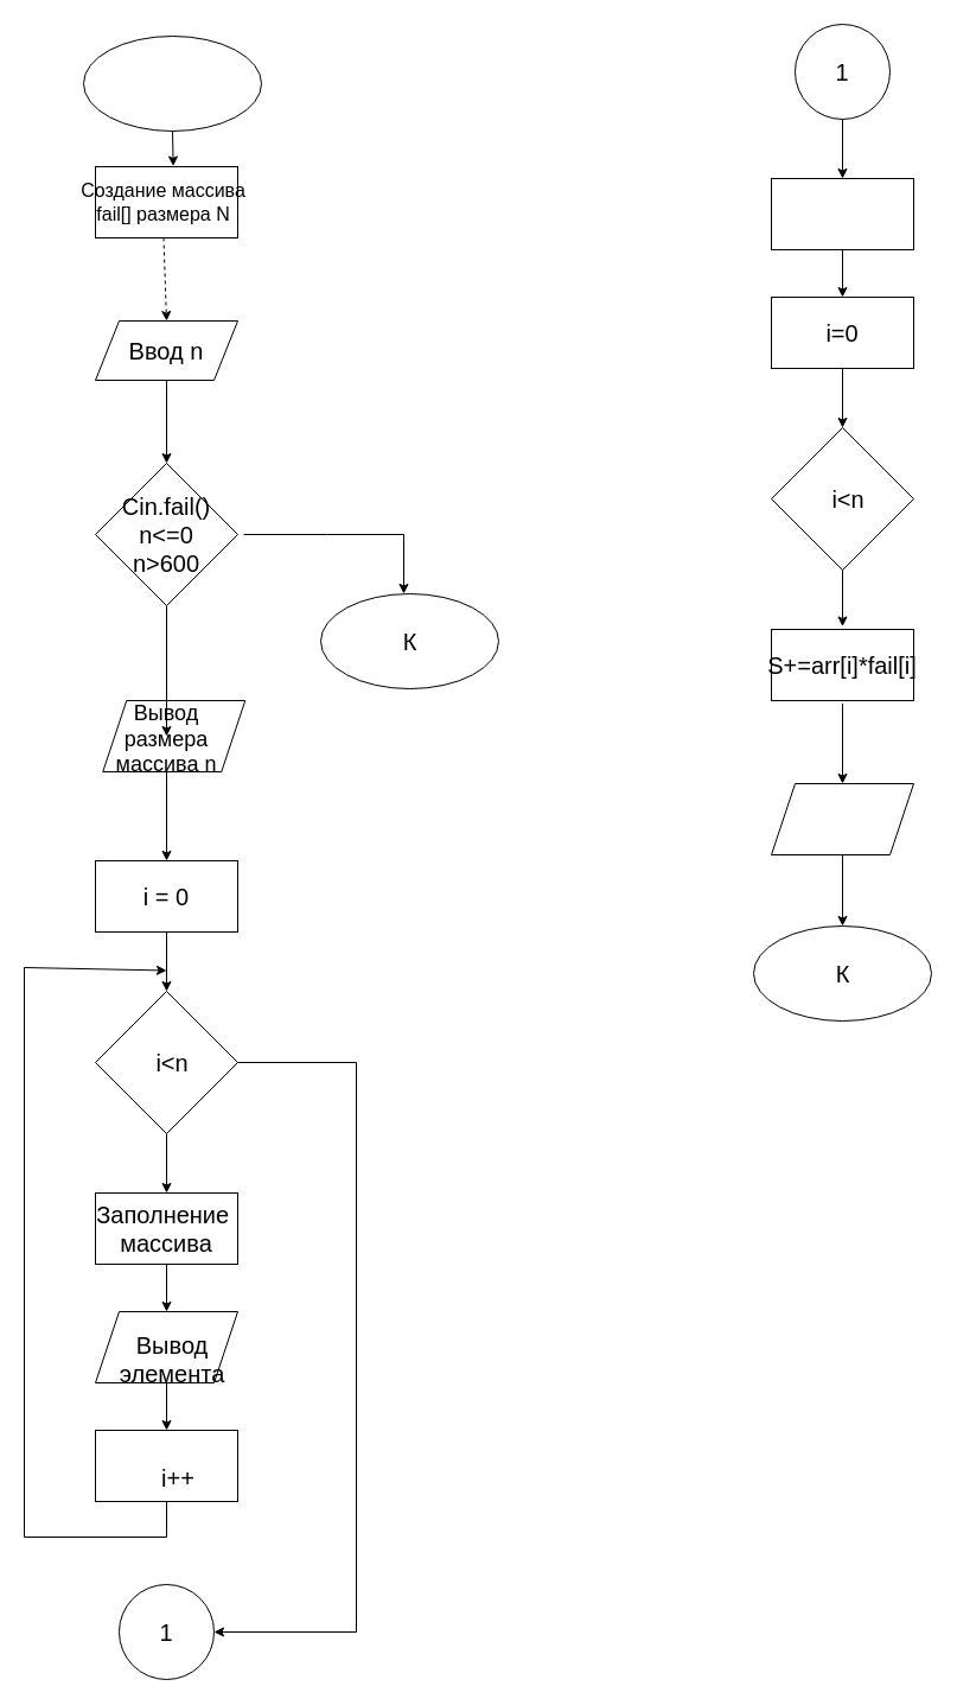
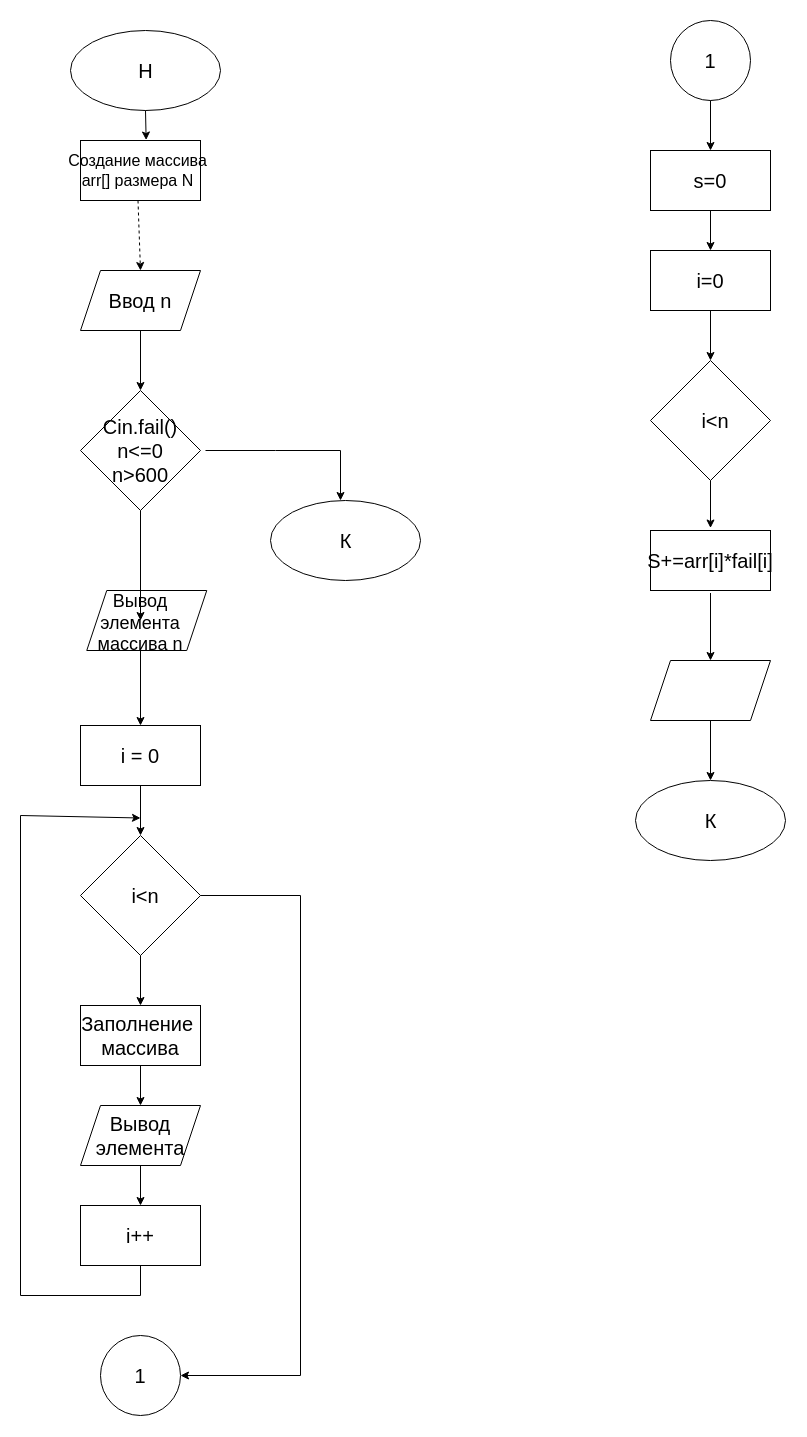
  <mxCell id="0" />
  <mxCell id="1" parent="0" />
  <mxCell id="2" value="" style="shape=parallelogram;perimeter=parallelogramPerimeter;whiteSpace=wrap;html=1;fixedSize=1;" vertex="1" parent="1"><mxGeometry x="80" y="1105" width="120" height="60" as="geometry" /></mxCell>
  <mxCell id="3" value="" style="shape=parallelogram;perimeter=parallelogramPerimeter;whiteSpace=wrap;html=1;fixedSize=1;" vertex="1" parent="1"><mxGeometry x="86.25" y="590" width="120" height="60" as="geometry" /></mxCell>
  <mxCell id="4" value="" style="ellipse;whiteSpace=wrap;html=1;fillColor=none;" vertex="1" parent="1"><mxGeometry x="70" y="30" width="150" height="80" as="geometry" /></mxCell>
+ <mxCell id="5" value="&lt;font style=&quot;font-size: 20px;&quot;&gt;Н&lt;/font&gt;" style="text;html=1;strokeColor=none;fillColor=none;align=center;verticalAlign=middle;whiteSpace=wrap;rounded=0;" vertex="1" parent="1"><mxGeometry x="112.5" y="52.5" width="65" height="35" as="geometry" /></mxCell>
  <mxCell id="6" value="" style="ellipse;whiteSpace=wrap;html=1;fillColor=none;" vertex="1" parent="1"><mxGeometry x="270" y="500" width="150" height="80" as="geometry" /></mxCell>
  <mxCell id="7" value="&lt;span style=&quot;font-size: 20px;&quot;&gt;К&lt;/span&gt;" style="text;html=1;strokeColor=none;fillColor=none;align=center;verticalAlign=middle;whiteSpace=wrap;rounded=0;" vertex="1" parent="1"><mxGeometry x="312.5" y="522.5" width="65" height="35" as="geometry" /></mxCell>
- <mxCell id="8" value="&lt;font style=&quot;font-size: 20px;&quot;&gt;Ввод n&lt;/font&gt;" style="shape=parallelogram;perimeter=parallelogramPerimeter;whiteSpace=wrap;html=1;fixedSize=1;" vertex="1" parent="1"><mxGeometry x="80" y="270" width="120" height="50" as="geometry" /></mxCell>
+ <mxCell id="8" value="&lt;font style=&quot;font-size: 20px;&quot;&gt;Ввод n&lt;/font&gt;" style="shape=parallelogram;perimeter=parallelogramPerimeter;whiteSpace=wrap;html=1;fixedSize=1;" vertex="1" parent="1"><mxGeometry x="80" y="270" width="120" height="60" as="geometry" /></mxCell>
  <mxCell id="9" value="" style="rhombus;whiteSpace=wrap;html=1;" vertex="1" parent="1"><mxGeometry x="80" y="390" width="120" height="120" as="geometry" /></mxCell>
  <mxCell id="10" value="&lt;span style=&quot;font-size: 20px;&quot;&gt;Cin.fail()&lt;br&gt;n&amp;lt;=0&lt;br&gt;n&amp;gt;600&lt;br&gt;&lt;/span&gt;" style="text;html=1;strokeColor=none;fillColor=none;align=center;verticalAlign=middle;whiteSpace=wrap;rounded=0;" vertex="1" parent="1"><mxGeometry x="75" y="407.5" width="130" height="85" as="geometry" /></mxCell>
  <mxCell id="11" value="" style="endArrow=classic;html=1;rounded=0;" edge="1" parent="1" source="10"><mxGeometry width="50" height="50" relative="1" as="geometry"><mxPoint x="250" y="530" as="sourcePoint" /><mxPoint x="340" y="500" as="targetPoint" /><Array as="points"><mxPoint x="275" y="450" /><mxPoint x="340" y="450" /></Array></mxGeometry></mxCell>
  <mxCell id="12" value="" style="rounded=0;whiteSpace=wrap;html=1;" vertex="1" parent="1"><mxGeometry x="80" y="725" width="120" height="60" as="geometry" /></mxCell>
  <mxCell id="13" value="&lt;font style=&quot;font-size: 20px;&quot;&gt;i = 0&lt;/font&gt;" style="text;html=1;strokeColor=none;fillColor=none;align=center;verticalAlign=middle;whiteSpace=wrap;rounded=0;" vertex="1" parent="1"><mxGeometry x="110" y="740" width="60" height="30" as="geometry" /></mxCell>
  <mxCell id="14" value="" style="endArrow=classic;html=1;rounded=0;exitX=0.5;exitY=1;exitDx=0;exitDy=0;" edge="1" parent="1" source="9"><mxGeometry width="50" height="50" relative="1" as="geometry"><mxPoint x="390" y="510" as="sourcePoint" /><mxPoint x="140" y="620" as="targetPoint" /></mxGeometry></mxCell>
  <mxCell id="15" value="" style="rhombus;whiteSpace=wrap;html=1;" vertex="1" parent="1"><mxGeometry x="80" y="835" width="120" height="120" as="geometry" /></mxCell>
  <mxCell id="16" value="" style="endArrow=classic;html=1;rounded=0;exitX=0.5;exitY=1;exitDx=0;exitDy=0;entryX=0.5;entryY=0;entryDx=0;entryDy=0;" edge="1" parent="1" source="12" target="15"><mxGeometry width="50" height="50" relative="1" as="geometry"><mxPoint x="320" y="845" as="sourcePoint" /><mxPoint x="370" y="795" as="targetPoint" /></mxGeometry></mxCell>
  <mxCell id="17" value="&lt;font style=&quot;font-size: 20px;&quot;&gt;i&amp;lt;n&lt;/font&gt;" style="text;html=1;strokeColor=none;fillColor=none;align=center;verticalAlign=middle;whiteSpace=wrap;rounded=0;" vertex="1" parent="1"><mxGeometry x="115" y="880" width="60" height="30" as="geometry" /></mxCell>
  <mxCell id="18" value="" style="rounded=0;whiteSpace=wrap;html=1;" vertex="1" parent="1"><mxGeometry x="80" y="1005" width="120" height="60" as="geometry" /></mxCell>
  <mxCell id="19" value="&lt;font style=&quot;font-size: 20px;&quot;&gt;Заполнение&amp;nbsp;&lt;br&gt;массива&lt;/font&gt;" style="text;html=1;strokeColor=none;fillColor=none;align=center;verticalAlign=middle;whiteSpace=wrap;rounded=0;" vertex="1" parent="1"><mxGeometry x="80" y="1010" width="120" height="50" as="geometry" /></mxCell>
  <mxCell id="20" value="" style="endArrow=classic;html=1;rounded=0;exitX=0.5;exitY=1;exitDx=0;exitDy=0;entryX=0.5;entryY=0;entryDx=0;entryDy=0;" edge="1" parent="1" source="15" target="18"><mxGeometry width="50" height="50" relative="1" as="geometry"><mxPoint x="320" y="1045" as="sourcePoint" /><mxPoint x="370" y="995" as="targetPoint" /></mxGeometry></mxCell>
- <mxCell id="21" value="&lt;span style=&quot;font-size: 20px;&quot;&gt;Вывод элемента&lt;/span&gt;" style="text;html=1;strokeColor=none;fillColor=none;align=center;verticalAlign=middle;whiteSpace=wrap;rounded=0;" vertex="1" parent="1"><mxGeometry x="95" y="1130" width="100" height="30" as="geometry" /></mxCell>
+ <mxCell id="21" value="&lt;span style=&quot;font-size: 20px;&quot;&gt;Вывод элемента&lt;/span&gt;" style="text;html=1;strokeColor=none;fillColor=none;align=center;verticalAlign=middle;whiteSpace=wrap;rounded=0;" vertex="1" parent="1"><mxGeometry x="90" y="1120" width="100" height="30" as="geometry" /></mxCell>
  <mxCell id="22" value="" style="rounded=0;whiteSpace=wrap;html=1;" vertex="1" parent="1"><mxGeometry x="80" y="140" width="120" height="60" as="geometry" /></mxCell>
- <mxCell id="23" value="&lt;font style=&quot;font-size: 18px;&quot;&gt;Вывод размера массива n&lt;/font&gt;" style="text;html=1;strokeColor=none;fillColor=none;align=center;verticalAlign=middle;whiteSpace=wrap;rounded=0;" vertex="1" parent="1"><mxGeometry x="86.25" y="595" width="107.5" height="55" as="geometry" /></mxCell>
- <mxCell id="24" value="&lt;font style=&quot;font-size: 16px;&quot;&gt;Создание массива fail[] размера N&lt;/font&gt;" style="text;html=1;strokeColor=none;fillColor=none;align=center;verticalAlign=middle;whiteSpace=wrap;rounded=0;" vertex="1" parent="1"><mxGeometry x="60" y="112.5" width="155" height="115" as="geometry" /></mxCell>
+ <mxCell id="23" value="&lt;font style=&quot;font-size: 18px;&quot;&gt;Вывод элемента массива n&lt;/font&gt;" style="text;html=1;strokeColor=none;fillColor=none;align=center;verticalAlign=middle;whiteSpace=wrap;rounded=0;" vertex="1" parent="1"><mxGeometry x="86.25" y="595" width="107.5" height="55" as="geometry" /></mxCell>
+ <mxCell id="24" value="&lt;font style=&quot;font-size: 16px;&quot;&gt;Создание массива arr[] размера N&lt;/font&gt;" style="text;html=1;strokeColor=none;fillColor=none;align=center;verticalAlign=middle;whiteSpace=wrap;rounded=0;" vertex="1" parent="1"><mxGeometry x="60" y="112.5" width="155" height="115" as="geometry" /></mxCell>
  <mxCell id="25" value="" style="endArrow=classic;html=1;rounded=0;exitX=0.5;exitY=0.761;exitDx=0;exitDy=0;exitPerimeter=0;entryX=0.5;entryY=0;entryDx=0;entryDy=0;dashed=1;" edge="1" parent="1" source="24" target="8"><mxGeometry width="50" height="50" relative="1" as="geometry"><mxPoint x="450" y="400" as="sourcePoint" /><mxPoint x="500" y="350" as="targetPoint" /></mxGeometry></mxCell>
  <mxCell id="26" value="" style="endArrow=classic;html=1;rounded=0;exitX=0.5;exitY=1;exitDx=0;exitDy=0;entryX=0.5;entryY=0;entryDx=0;entryDy=0;" edge="1" parent="1" source="8" target="9"><mxGeometry width="50" height="50" relative="1" as="geometry"><mxPoint x="450" y="400" as="sourcePoint" /><mxPoint x="500" y="350" as="targetPoint" /></mxGeometry></mxCell>
  <mxCell id="27" value="" style="endArrow=classic;html=1;rounded=0;exitX=0.5;exitY=1;exitDx=0;exitDy=0;entryX=0.5;entryY=0;entryDx=0;entryDy=0;" edge="1" parent="1" source="23" target="12"><mxGeometry width="50" height="50" relative="1" as="geometry"><mxPoint x="390" y="725" as="sourcePoint" /><mxPoint x="440" y="675" as="targetPoint" /></mxGeometry></mxCell>
  <mxCell id="28" value="" style="endArrow=classic;html=1;rounded=0;exitX=0.5;exitY=1;exitDx=0;exitDy=0;entryX=0.5;entryY=0;entryDx=0;entryDy=0;" edge="1" parent="1" source="18"><mxGeometry width="50" height="50" relative="1" as="geometry"><mxPoint x="390" y="1045" as="sourcePoint" /><mxPoint x="140" y="1105" as="targetPoint" /></mxGeometry></mxCell>
  <mxCell id="29" value="" style="rounded=0;whiteSpace=wrap;html=1;" vertex="1" parent="1"><mxGeometry x="80" y="1205" width="120" height="60" as="geometry" /></mxCell>
- <mxCell id="30" value="&lt;font style=&quot;font-size: 20px;&quot;&gt;i++&lt;/font&gt;" style="text;html=1;strokeColor=none;fillColor=none;align=center;verticalAlign=middle;whiteSpace=wrap;rounded=0;" vertex="1" parent="1"><mxGeometry x="120" y="1230" width="60" height="30" as="geometry" /></mxCell>
+ <mxCell id="30" value="&lt;font style=&quot;font-size: 20px;&quot;&gt;i++&lt;/font&gt;" style="text;html=1;strokeColor=none;fillColor=none;align=center;verticalAlign=middle;whiteSpace=wrap;rounded=0;" vertex="1" parent="1"><mxGeometry x="110" y="1220" width="60" height="30" as="geometry" /></mxCell>
  <mxCell id="31" value="" style="endArrow=classic;html=1;rounded=0;exitX=0.5;exitY=1;exitDx=0;exitDy=0;" edge="1" parent="1" target="29"><mxGeometry width="50" height="50" relative="1" as="geometry"><mxPoint x="140" y="1165" as="sourcePoint" /><mxPoint x="440" y="1115" as="targetPoint" /></mxGeometry></mxCell>
  <mxCell id="32" value="" style="endArrow=classic;html=1;rounded=0;exitX=0.5;exitY=1;exitDx=0;exitDy=0;" edge="1" parent="1" source="29"><mxGeometry width="50" height="50" relative="1" as="geometry"><mxPoint x="230" y="1115" as="sourcePoint" /><mxPoint x="140" y="817.5" as="targetPoint" /><Array as="points"><mxPoint x="140" y="1295" /><mxPoint x="20" y="1295" /><mxPoint x="20" y="815" /></Array></mxGeometry></mxCell>
  <mxCell id="33" value="" style="ellipse;whiteSpace=wrap;html=1;aspect=fixed;" vertex="1" parent="1"><mxGeometry x="100" y="1335" width="80" height="80" as="geometry" /></mxCell>
  <mxCell id="34" value="&lt;font style=&quot;font-size: 20px;&quot;&gt;1&lt;/font&gt;" style="text;html=1;strokeColor=none;fillColor=none;align=center;verticalAlign=middle;whiteSpace=wrap;rounded=0;" vertex="1" parent="1"><mxGeometry x="110" y="1360" width="60" height="30" as="geometry" /></mxCell>
  <mxCell id="35" value="" style="endArrow=classic;html=1;rounded=0;exitX=1;exitY=0.5;exitDx=0;exitDy=0;entryX=1;entryY=0.5;entryDx=0;entryDy=0;" edge="1" parent="1" source="15" target="33"><mxGeometry width="50" height="50" relative="1" as="geometry"><mxPoint x="230" y="1165" as="sourcePoint" /><mxPoint x="280" y="1115" as="targetPoint" /><Array as="points"><mxPoint x="300" y="895" /><mxPoint x="300" y="1375" /></Array></mxGeometry></mxCell>
  <mxCell id="36" value="" style="ellipse;whiteSpace=wrap;html=1;aspect=fixed;" vertex="1" parent="1"><mxGeometry x="670" y="20" width="80" height="80" as="geometry" /></mxCell>
  <mxCell id="37" value="&lt;font style=&quot;font-size: 20px;&quot;&gt;1&lt;br&gt;&lt;/font&gt;" style="text;html=1;strokeColor=none;fillColor=none;align=center;verticalAlign=middle;whiteSpace=wrap;rounded=0;" vertex="1" parent="1"><mxGeometry x="680" y="45" width="60" height="30" as="geometry" /></mxCell>
  <mxCell id="38" value="" style="rounded=0;whiteSpace=wrap;html=1;" vertex="1" parent="1"><mxGeometry x="650" y="150" width="120" height="60" as="geometry" /></mxCell>
+ <mxCell id="39" value="&lt;font style=&quot;font-size: 20px;&quot;&gt;s=0&lt;/font&gt;" style="text;html=1;strokeColor=none;fillColor=none;align=center;verticalAlign=middle;whiteSpace=wrap;rounded=0;" vertex="1" parent="1"><mxGeometry x="680" y="165" width="60" height="30" as="geometry" /></mxCell>
  <mxCell id="40" value="" style="rounded=0;whiteSpace=wrap;html=1;" vertex="1" parent="1"><mxGeometry x="650" y="250" width="120" height="60" as="geometry" /></mxCell>
  <mxCell id="41" value="&lt;font style=&quot;font-size: 20px;&quot;&gt;i=0&lt;/font&gt;" style="text;html=1;strokeColor=none;fillColor=none;align=center;verticalAlign=middle;whiteSpace=wrap;rounded=0;" vertex="1" parent="1"><mxGeometry x="680" y="265" width="60" height="30" as="geometry" /></mxCell>
  <mxCell id="42" value="" style="endArrow=classic;html=1;rounded=0;exitX=0.5;exitY=1;exitDx=0;exitDy=0;entryX=0.5;entryY=0;entryDx=0;entryDy=0;" edge="1" parent="1" source="36" target="38"><mxGeometry width="50" height="50" relative="1" as="geometry"><mxPoint x="560" y="370" as="sourcePoint" /><mxPoint x="610" y="320" as="targetPoint" /></mxGeometry></mxCell>
  <mxCell id="43" value="" style="endArrow=classic;html=1;rounded=0;exitX=0.5;exitY=1;exitDx=0;exitDy=0;entryX=0.5;entryY=0;entryDx=0;entryDy=0;" edge="1" parent="1" source="38" target="40"><mxGeometry width="50" height="50" relative="1" as="geometry"><mxPoint x="560" y="370" as="sourcePoint" /><mxPoint x="610" y="320" as="targetPoint" /></mxGeometry></mxCell>
  <mxCell id="44" value="" style="rhombus;whiteSpace=wrap;html=1;" vertex="1" parent="1"><mxGeometry x="650" y="360" width="120" height="120" as="geometry" /></mxCell>
  <mxCell id="45" value="&lt;font style=&quot;font-size: 20px;&quot;&gt;i&amp;lt;n&lt;/font&gt;" style="text;html=1;strokeColor=none;fillColor=none;align=center;verticalAlign=middle;whiteSpace=wrap;rounded=0;" vertex="1" parent="1"><mxGeometry x="685" y="405" width="60" height="30" as="geometry" /></mxCell>
  <mxCell id="46" value="" style="endArrow=classic;html=1;rounded=0;exitX=0.5;exitY=1;exitDx=0;exitDy=0;entryX=0.5;entryY=0;entryDx=0;entryDy=0;" edge="1" parent="1" source="40" target="44"><mxGeometry width="50" height="50" relative="1" as="geometry"><mxPoint x="570" y="470" as="sourcePoint" /><mxPoint x="620" y="420" as="targetPoint" /></mxGeometry></mxCell>
  <mxCell id="47" value="" style="rounded=0;whiteSpace=wrap;html=1;" vertex="1" parent="1"><mxGeometry x="650" y="530" width="120" height="60" as="geometry" /></mxCell>
  <mxCell id="48" value="&lt;font style=&quot;font-size: 20px;&quot;&gt;S+=arr[i]*fail[i]&lt;/font&gt;" style="text;html=1;strokeColor=none;fillColor=none;align=center;verticalAlign=middle;whiteSpace=wrap;rounded=0;" vertex="1" parent="1"><mxGeometry x="650" y="527.5" width="120" height="65" as="geometry" /></mxCell>
  <mxCell id="49" value="" style="shape=parallelogram;perimeter=parallelogramPerimeter;whiteSpace=wrap;html=1;fixedSize=1;" vertex="1" parent="1"><mxGeometry x="650" y="660" width="120" height="60" as="geometry" /></mxCell>
  <mxCell id="50" value="" style="ellipse;whiteSpace=wrap;html=1;fillColor=none;" vertex="1" parent="1"><mxGeometry x="635" y="780" width="150" height="80" as="geometry" /></mxCell>
  <mxCell id="51" value="&lt;span style=&quot;font-size: 20px;&quot;&gt;К&lt;/span&gt;" style="text;html=1;strokeColor=none;fillColor=none;align=center;verticalAlign=middle;whiteSpace=wrap;rounded=0;" vertex="1" parent="1"><mxGeometry x="677.5" y="802.5" width="65" height="35" as="geometry" /></mxCell>
  <mxCell id="52" value="" style="endArrow=classic;html=1;rounded=0;exitX=0.5;exitY=1;exitDx=0;exitDy=0;entryX=0.5;entryY=0;entryDx=0;entryDy=0;" edge="1" parent="1" source="44" target="48"><mxGeometry width="50" height="50" relative="1" as="geometry"><mxPoint x="490" y="380" as="sourcePoint" /><mxPoint x="540" y="330" as="targetPoint" /></mxGeometry></mxCell>
  <mxCell id="53" value="" style="endArrow=classic;html=1;rounded=0;exitX=0.5;exitY=1;exitDx=0;exitDy=0;entryX=0.5;entryY=0;entryDx=0;entryDy=0;" edge="1" parent="1" source="48" target="49"><mxGeometry width="50" height="50" relative="1" as="geometry"><mxPoint x="490" y="620" as="sourcePoint" /><mxPoint x="540" y="570" as="targetPoint" /></mxGeometry></mxCell>
  <mxCell id="54" value="" style="endArrow=classic;html=1;rounded=0;exitX=0.5;exitY=1;exitDx=0;exitDy=0;entryX=0.5;entryY=0;entryDx=0;entryDy=0;" edge="1" parent="1" source="49" target="50"><mxGeometry width="50" height="50" relative="1" as="geometry"><mxPoint x="490" y="750" as="sourcePoint" /><mxPoint x="540" y="700" as="targetPoint" /></mxGeometry></mxCell>
  <mxCell id="55" value="" style="endArrow=classic;html=1;rounded=0;exitX=0.5;exitY=1;exitDx=0;exitDy=0;entryX=0.547;entryY=-0.008;entryDx=0;entryDy=0;entryPerimeter=0;" edge="1" parent="1" source="4" target="22"><mxGeometry width="50" height="50" relative="1" as="geometry"><mxPoint x="290" y="230" as="sourcePoint" /><mxPoint x="300" y="113" as="targetPoint" /></mxGeometry></mxCell>
